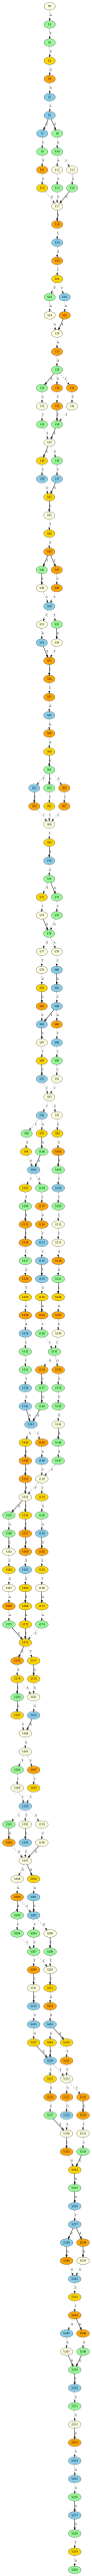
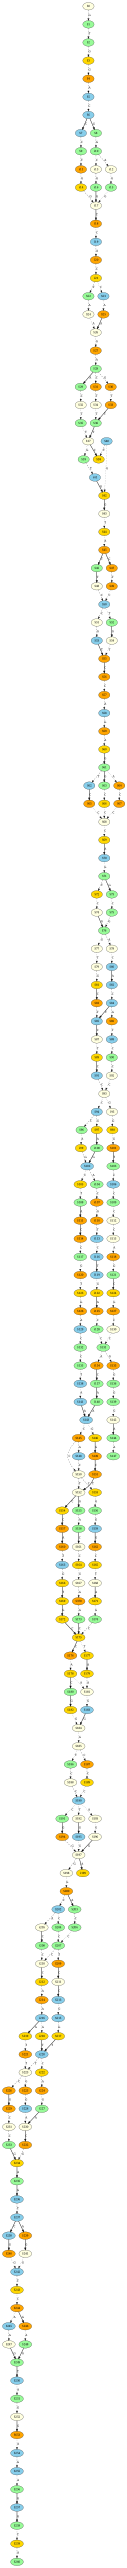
  strict digraph {
    fontname="Noto Serif"
    node [fillcolor=palegreen fontname="Noto Serif" style=filled]
    edge [fontname="Noto Serif" style=dashed]
    S0 [fillcolor=lightyellow]
    S1
    S2
    S3 [fillcolor=gold]
    S4 [fillcolor=orange]
    S5 [fillcolor=skyblue]
    S6 [fillcolor=skyblue]
    S7 [fillcolor=skyblue]
    S8
    S9
    S10
    S11 [fillcolor=orange]
    S12 [fillcolor=lightyellow]
    S13 [fillcolor=lightyellow]
    S14 [fillcolor=gold]
    S15
    S16
    S17 [fillcolor=lightyellow]
    S18 [fillcolor=orange]
    S19 [fillcolor=skyblue]
    S20 [fillcolor=orange]
    S21 [fillcolor=gold]
    S22
    S23 [fillcolor=skyblue]
    S24 [fillcolor=lightyellow]
    S25 [fillcolor=orange]
    S26 [fillcolor=lightyellow]
    S27 [fillcolor=orange]
    S28
    S29
    S30 [fillcolor=orange]
    S31 [fillcolor=orange]
    S32 [fillcolor=lightyellow]
    S33 [fillcolor=orange]
    S34 [fillcolor=lightyellow]
    S35
    S36
    S37 [fillcolor=lightyellow]
    S38 [fillcolor=gold]
    S39
    S40 [fillcolor=skyblue]
    S41 [fillcolor=skyblue]
    S42 [fillcolor=gold]
    S43 [fillcolor=lightyellow]
    S44 [fillcolor=gold]
    S45 [fillcolor=orange]
    S46
    S47 [fillcolor=orange]
    S48 [fillcolor=lightyellow]
    S49 [fillcolor=orange]
    S50 [fillcolor=skyblue]
    S51 [fillcolor=lightyellow]
    S52
    S53 [fillcolor=skyblue]
    S54 [fillcolor=lightyellow]
    S55 [fillcolor=orange]
    S56 [fillcolor=orange]
    S57 [fillcolor=orange]
    S58 [fillcolor=skyblue]
    S59 [fillcolor=orange]
    S60 [fillcolor=gold]
    S61
    S62 [fillcolor=skyblue]
    S63
    S64 [fillcolor=orange]
    S65 [fillcolor=orange]
    S66 [fillcolor=gold]
    S67 [fillcolor=orange]
    S68 [fillcolor=lightyellow]
    S69 [fillcolor=gold]
    S70 [fillcolor=skyblue]
    S71
    S72 [fillcolor=gold]
    S73
    S74 [fillcolor=lightyellow]
    S75
    S76
    S77 [fillcolor=lightyellow]
    S78 [fillcolor=lightyellow]
    S79 [fillcolor=lightyellow]
    S80 [fillcolor=skyblue]
    S81 [fillcolor=gold]
    S82 [fillcolor=skyblue]
    S83 [fillcolor=orange]
    S84 [fillcolor=skyblue]
    S85 [fillcolor=skyblue]
    S86 [fillcolor=orange]
    S87 [fillcolor=lightyellow]
    S88 [fillcolor=skyblue]
    S89 [fillcolor=gold]
    S90
    S91 [fillcolor=skyblue]
    S92 [fillcolor=lightyellow]
    S93 [fillcolor=lightyellow]
    S94 [fillcolor=skyblue]
    S95 [fillcolor=lightyellow]
    S96
    S97 [fillcolor=gold]
    S98 [fillcolor=gold]
    S99 [fillcolor=gold]
    S100
    S101 [fillcolor=orange]
    S102 [fillcolor=skyblue]
    S103
    S104
    S105 [fillcolor=gold]
    S106 [fillcolor=skyblue]
    S107 [fillcolor=orange]
    S108
    S109
    S110 [fillcolor=orange]
    S111 [fillcolor=orange]
    S112 [fillcolor=lightyellow]
    S113 [fillcolor=skyblue]
    S114 [fillcolor=orange]
    S115 [fillcolor=lightyellow]
    S116 [fillcolor=skyblue]
    S117
    S118 [fillcolor=orange]
    S119 [fillcolor=skyblue]
    S120 [fillcolor=orange]
    S121
    S122 [fillcolor=gold]
    S123 [fillcolor=gold]
    S124 [fillcolor=gold]
    S125 [fillcolor=orange]
    S126 [fillcolor=orange]
    S127 [fillcolor=orange]
    S128
    S129 [fillcolor=skyblue]
    S130 [fillcolor=lightyellow]
    S131
    S132
    S133 [fillcolor=orange]
    S134 [fillcolor=orange]
    S135
    S136
    S137
    S138 [fillcolor=skyblue]
    S139
    S140
    S141 [fillcolor=skyblue]
    S142 [fillcolor=lightyellow]
    S143 [fillcolor=skyblue]
    S144
    S145 [fillcolor=orange]
    S146 [fillcolor=gold]
    S147
    S148 [fillcolor=skyblue]
    S149 [fillcolor=orange]
    S150 [fillcolor=lightyellow]
    S151 [fillcolor=orange]
    S152 [fillcolor=lightyellow]
    S153 [fillcolor=gold]
    S154 [fillcolor=gold]
    S155
    S156
    S157 [fillcolor=orange]
    S158
    S159 [fillcolor=skyblue]
    S160 [fillcolor=orange]
    S161 [fillcolor=lightyellow]
    S162 [fillcolor=orange]
    S163 [fillcolor=skyblue]
    S164 [fillcolor=gold]
    S165 [fillcolor=gold]
    S166 [fillcolor=gold]
    S167 [fillcolor=lightyellow]
    S168 [fillcolor=lightyellow]
    S169 [fillcolor=gold]
    n171 [fillcolor=orange label=S370]
    S171 [fillcolor=gold]
    S172 [fillcolor=gold]
    S173
    S174
    S175 [fillcolor=gold]
    S176 [fillcolor=orange]
    S177 [fillcolor=gold]
    S178 [fillcolor=gold]
    S179 [fillcolor=gold]
    S180
    S181 [fillcolor=lightyellow]
    S182 [fillcolor=gold]
    S183 [fillcolor=skyblue]
    S184 [fillcolor=lightyellow]
    S185 [fillcolor=lightyellow]
    S186
    S187 [fillcolor=orange]
    S188 [fillcolor=lightyellow]
    S189 [fillcolor=gold]
    S190 [fillcolor=skyblue]
    S191
    S192 [fillcolor=lightyellow]
    S193 [fillcolor=lightyellow]
    S194 [fillcolor=orange]
    S195 [fillcolor=skyblue]
    S196 [fillcolor=lightyellow]
    S197 [fillcolor=lightyellow]
    S198 [fillcolor=lightyellow]
    S199 [fillcolor=gold]
    S200 [fillcolor=orange]
-   S201 [fillcolor=skyblue]
    S202 [fillcolor=skyblue]
    S203
    S204
    S205 [fillcolor=lightyellow]
    S206
    S207
    S208
    S209 [fillcolor=orange]
    S210 [fillcolor=lightyellow]
    S211 [fillcolor=lightyellow]
    S212 [fillcolor=gold]
    S213 [fillcolor=skyblue]
    S214 [fillcolor=orange]
    S215 [fillcolor=skyblue]
    S216 [fillcolor=skyblue]
    S217 [fillcolor=gold]
    S218 [fillcolor=gold]
    S219 [fillcolor=gold]
    S220 [fillcolor=skyblue]
    S221 [fillcolor=orange]
    S222 [fillcolor=gold]
    S223 [fillcolor=lightyellow]
    S224 [fillcolor=orange]
    S225 [fillcolor=orange]
    S226 [fillcolor=orange]
    S227
    S228 [fillcolor=skyblue]
    S229 [fillcolor=orange]
    S230 [fillcolor=lightyellow]
    S231 [fillcolor=lightyellow]
    S232 [fillcolor=orange]
    S233
    S234 [fillcolor=gold]
    S235
    S236 [fillcolor=skyblue]
    S237 [fillcolor=skyblue]
    S238 [fillcolor=skyblue]
    S239 [fillcolor=orange]
    S240 [fillcolor=orange]
    S241 [fillcolor=lightyellow]
    S242 [fillcolor=skyblue]
    S243 [fillcolor=gold]
    S244 [fillcolor=orange]
    S245 [fillcolor=skyblue]
    S246 [fillcolor=orange]
    S247 [fillcolor=lightyellow]
    S248
    S249
    S250 [fillcolor=skyblue]
    S251
    S252 [fillcolor=lightyellow]
    n254 [fillcolor=orange label=S653]
    S254 [fillcolor=skyblue]
    S255 [fillcolor=skyblue]
    S256
    S257 [fillcolor=skyblue]
    S258
    S259 [fillcolor=gold]
    S260
    S0 -> S1 [label=G]
    S1 -> S2 [label=T]
    S2 -> S3 [label=G]
    S3 -> S4 [label=G]
    S4 -> S5 [label=A]
    S5 -> S6 [label=C]
    S6 -> S7 [label=C style=bold]
    S6 -> S8 [label=G style=bold]
    S7 -> S9 [label=C]
    S8 -> S10 [label=G]
    S9 -> S11 [label=T]
    S10 -> S12 [label=A]
    S10 -> S13 [label=C style=dotted]
    S11 -> S14 [label=G style=dotted]
    S12 -> S15 [label=G style=dotted]
    S13 -> S16 [label=G]
    S14 -> S17 [label=G]
    S15 -> S17 [label=G style=dotted]
    S16 -> S17 [label=G style=bold]
    S17 -> S18 [label=T style=bold]
    S18 -> S19 [label=C style=dotted]
    S19 -> S20 [label=A]
    S20 -> S21 [label=C]
    S21 -> S22 [label=T]
    S21 -> S23 [label=C style=dotted]
    S22 -> S24 [label=A]
    S23 -> S25 [label=A style=dotted]
    S24 -> S26 [label=A style=dotted]
    S25 -> S26 [label=A style=bold]
    S26 -> S27 [label=G style=dotted]
    S27 -> S28 [label=A]
    S28 -> S29 [label=A style=bold]
    S28 -> S30 [label=G]
    S28 -> S31 [label=C]
    S29 -> S32 [label=C]
    S30 -> S33 [label=T style=dotted]
    S31 -> S34 [label=T]
    S32 -> S35 [label=T style=dotted]
    S33 -> S36 [label=T style=bold]
    S34 -> S36 [label=T style=dotted]
    S35 -> S37 [label=T style=dotted]
    S36 -> S37 [label=T style=bold]
    S37 -> S38 [label=C style=bold]
    S37 -> S39 [label=G style=dotted]
-   S38 -> S40 [label=T]
+   S40 -> S38 [label=T]
    S39 -> S41 [label=T]
    S40 -> S42 [label=G style=dotted]
    S41 -> S42 [label=G style=bold]
    S42 -> S43 [label=G style=bold]
    S43 -> S44 [label=T style=dotted]
    S44 -> S45 [label=A style=dotted]
    S45 -> S46 [label=T style=bold]
    S45 -> S47 [label=C style=bold]
    S46 -> S48 [label=T style=bold]
    S47 -> S49 [label=T]
    S48 -> S50 [label=C]
    S49 -> S50 [label=C style=dotted]
    S50 -> S51 [label=C]
    S50 -> S52 [label=T style=dotted]
    S51 -> S53 [label=G]
    S52 -> S54 [label=G style=bold]
    S53 -> S55 [label=T style=bold]
    S54 -> S55 [label=T style=dotted]
    S55 -> S56 [label=C style=bold]
    S56 -> S57 [label=C]
    S57 -> S58 [label=A]
    S58 -> S59 [label=G]
    S59 -> S60 [label=A]
    S60 -> S61 [label=G style=bold]
    S61 -> S62 [label=T]
    S61 -> S63 [label=G style=bold]
    S61 -> S64 [label=A style=dotted]
    S62 -> S65 [label=C style=bold]
    S63 -> S66 [label=C]
    S64 -> S67 [label=C]
    S65 -> S68 [label=C style=dotted]
    S66 -> S68 [label=C style=dotted]
    S67 -> S68 [label=C style=dotted]
    S68 -> S69 [label=C style=dotted]
    S69 -> S70 [label=A style=bold]
    S70 -> S71 [label=G style=dotted]
    S71 -> S72 [label=T]
    S71 -> S73 [label=G style=bold]
    S72 -> S74 [label=C style=dotted]
    S73 -> S75 [label=C style=dotted]
    S74 -> S76 [label=G style=bold]
    S75 -> S76 [label=G]
    S76 -> S77 [label=G style=dotted]
    S76 -> S78 [label=A]
    S77 -> S79 [label=T style=dotted]
    S78 -> S80 [label=C style=dotted]
    S79 -> S81 [label=G]
    S80 -> S82 [label=A style=bold]
    S81 -> S83 [label=C style=bold]
    S82 -> S84 [label=C]
    S83 -> S85 [label=T]
    S84 -> S85 [label=T style=bold]
    S84 -> S86 [label=G]
    S85 -> S87 [label=C style=bold]
    S86 -> S88 [label=T style=dotted]
    S87 -> S89 [label=T style=dotted]
    S88 -> S90 [label=C style=dotted]
    S89 -> S91 [label=C style=bold]
    S90 -> S92 [label=C]
    S91 -> S93 [label=C]
    S92 -> S93 [label=C style=dotted]
    S93 -> S94 [label=C style=dotted]
    S93 -> S95 [label=G style=dotted]
    S94 -> S96 [label=C]
    S94 -> S97 [label=G]
    S95 -> S98 [label=G]
    S96 -> S99 [label=A style=dotted]
    S97 -> S100 [label=A style=bold]
    S98 -> S101 [label=G style=dotted]
    S99 -> S102 [label=G]
    S100 -> S102 [label=G style=bold]
    S101 -> S103 [label=T style=bold]
    S102 -> S104 [label=A]
    S102 -> S105 [label=C style=dotted]
    S103 -> S106 [label=C]
    S104 -> S107 [label=C]
    S105 -> S108 [label=T style=dotted]
    S106 -> S109 [label=C]
    S107 -> S110 [label=G]
    S108 -> S111 [label=A style=bold]
    S109 -> S112 [label=C style=dotted]
    S110 -> S113 [label=T]
    S111 -> S114 [label=C style=bold]
    S112 -> S115 [label=C]
    S113 -> S116 [label=C style=dotted]
    S114 -> S117 [label=C]
    S115 -> S118 [label=A style=dotted]
    S116 -> S119 [label=T style=bold]
    S117 -> S120 [label=G style=dotted]
    S118 -> S121 [label=G]
    S119 -> S122 [label=G style=dotted]
    S120 -> S123 [label=T style=dotted]
    S121 -> S124 [label=C style=bold]
    S122 -> S125 [label=A style=bold]
    S123 -> S126 [label=G]
    S124 -> S127 [label=G style=dotted]
    S125 -> S128 [label=C style=dotted]
    S126 -> S129 [label=A]
    S127 -> S130 [label=C]
    S128 -> S131 [label=C style=dotted]
    S129 -> S132 [label=C]
    S130 -> S131 [label=C style=dotted]
    S131 -> S133 [label=G]
    S131 -> S134 [label=A style=dotted]
    S132 -> S135 [label=C]
    S133 -> S136 [label=G]
    S134 -> S137 [label=C style=bold]
    S135 -> S138 [label=T style=dotted]
    S136 -> S139 [label=G]
    S137 -> S140 [label=A style=bold]
    S138 -> S141 [label=A style=dotted]
    S139 -> S142 [label=G style=dotted]
    S140 -> S143 [label=A style=bold]
    S141 -> S143 [label=A style=bold]
    S142 -> S144 [label=A style=bold]
    S143 -> S145 [label=C style=dotted]
    S143 -> S146 [label=G style=dotted]
    S144 -> S147 [label=A]
    S145 -> S148 [label=A]
    S146 -> S149 [label=G style=bold]
-   S147 -> S150 [label=C]
+   S145 -> S150 [label=C]
    S148 -> S150 [label=C]
    S149 -> S151 [label=C style=bold]
    S150 -> S152 [label=T]
    S150 -> S153 [label=C]
    S151 -> S152 [label=T style=bold]
    S152 -> S154 [label=C style=bold]
    S152 -> S155 [label=G style=bold]
    S153 -> S156 [label=G style=dotted]
    S154 -> S157 [label=C style=bold]
    S155 -> S158 [label=A]
    S156 -> S159 [label=G]
    S157 -> S160 [label=A style=bold]
    S158 -> S161 [label=C style=bold]
    S159 -> S162 [label=G style=bold]
    S160 -> S163 [label=T]
    S161 -> S164 [label=C]
    S162 -> S165 [label=C]
    S163 -> S166 [label=G]
    S164 -> S167 [label=G style=dotted]
    S165 -> S168 [label=T style=dotted]
    S166 -> S169 [label=T style=bold]
    S167 -> n171 [label=G]
    S168 -> S171 [label=A style=bold]
    S169 -> S172 [label=G style=bold]
    n171 -> S173 [label=G]
    S171 -> S174 [label=G style=dotted]
    S172 -> S175 [label=C style=bold]
    S173 -> S175 [label=C style=bold]
    S174 -> S175 [label=C]
    S175 -> S176 [label=C style=bold]
    S175 -> S177 [label=T style=dotted]
    S176 -> S178 [label=A style=dotted]
    S177 -> S179 [label=A style=bold]
    S178 -> S180 [label=C style=bold]
    S178 -> S181 [label=A style=dotted]
    S179 -> S181 [label=A]
    S180 -> S182 [label=G style=bold]
    S181 -> S183 [label=G style=dotted]
    S182 -> S184 [label=G style=dotted]
    S183 -> S184 [label=G style=bold]
    S184 -> S185 [label=G style=dotted]
    S185 -> S186 [label=T style=dotted]
    S185 -> S187 [label=C]
    S186 -> S188 [label=C]
    S187 -> S189 [label=C]
    S188 -> S190 [label=C]
    S189 -> S190 [label=C style=dotted]
    S190 -> S191 [label=C style=dotted]
    S190 -> S192 [label=T style=dotted]
    S190 -> S193 [label=A style=dotted]
    S191 -> S194 [label=G style=bold]
    S192 -> S195 [label=G style=bold]
    S193 -> S196 [label=G style=dotted]
    S194 -> S197 [label=G]
    S195 -> S197 [label=G style=dotted]
    S196 -> S197 [label=G style=bold]
    S197 -> S198 [label=G]
    S197 -> S199 [label=A style=bold]
    S198 -> S200 [label=G style=dotted]
-   S199 -> S201 [label=G style=dotted]
    S200 -> S202 [label=C]
    S200 -> S203 [label=A style=bold]
-   S201 -> S202 [label=C style=bold]
    S202 -> S204 [label=C style=dotted]
    S202 -> S205 [label=A]
    S203 -> S206 [label=C]
    S204 -> S207 [label=C]
    S205 -> S208 [label=C style=bold]
    S206 -> S207 [label=C style=dotted]
    S207 -> S209 [label=T]
    S207 -> S210 [label=C]
    S208 -> S210 [label=C]
    S209 -> S211 [label=C style=bold]
    S210 -> S212 [label=C style=bold]
    S211 -> S213 [label=C style=bold]
    S212 -> S214 [label=A]
    S213 -> S215 [label=G style=dotted]
    S214 -> S216 [label=A]
    S215 -> S217 [label=G]
    S216 -> S218 [label=G style=dotted]
    S216 -> S219 [label=A style=bold]
    S217 -> S220 [label=T style=bold]
    S218 -> S220 [label=T style=bold]
    S219 -> S221 [label=T style=dotted]
    S220 -> S222 [label=C style=dotted]
    S220 -> S223 [label=T]
    S221 -> S223 [label=T style=dotted]
    S222 -> S224 [label=A]
    S223 -> S225 [label=G style=dotted]
    S223 -> S226 [label=C]
    S224 -> S227 [label=G style=dotted]
    S225 -> S228 [label=G]
    S226 -> S229 [label=G style=bold]
    S227 -> S230 [label=A style=bold]
    S228 -> S230 [label=A style=dotted]
    S229 -> S231 [label=C]
    S230 -> S232 [label=C style=bold]
    S231 -> S233 [label=C]
    S232 -> S234 [label=G]
    S233 -> S234 [label=G style=bold]
    S234 -> S235 [label=A style=bold]
    S235 -> S236 [label=G style=bold]
    S236 -> S237 [label=T]
    S237 -> S238 [label=C style=bold]
    S237 -> S239 [label=A style=bold]
    S238 -> S240 [label=G style=bold]
    S239 -> S241 [label=G style=bold]
    S240 -> S242 [label=G style=dotted]
    S241 -> S242 [label=G style=dotted]
    S242 -> S243 [label=T]
    S243 -> S244 [label=C style=dotted]
    S244 -> S245 [label=A style=dotted]
    S244 -> S246 [label=G style=bold]
    S245 -> S247 [label=A]
    S246 -> S248 [label=A style=dotted]
    S247 -> S249 [label=G style=bold]
    S248 -> S249 [label=G style=bold]
    S249 -> S250 [label=T style=bold]
    S250 -> S251 [label=A style=dotted]
    S251 -> S252 [label=G]
    S252 -> n254 [label=G style=bold]
    n254 -> S254 [label=A style=dotted]
    S254 -> S255 [label=G]
    S255 -> S256 [label=A style=dotted]
    S256 -> S257 [label=G style=bold]
    S257 -> S258 [label=G style=bold]
    S258 -> S259 [label=T style=dotted]
    S259 -> S260 [label=A]
  }
